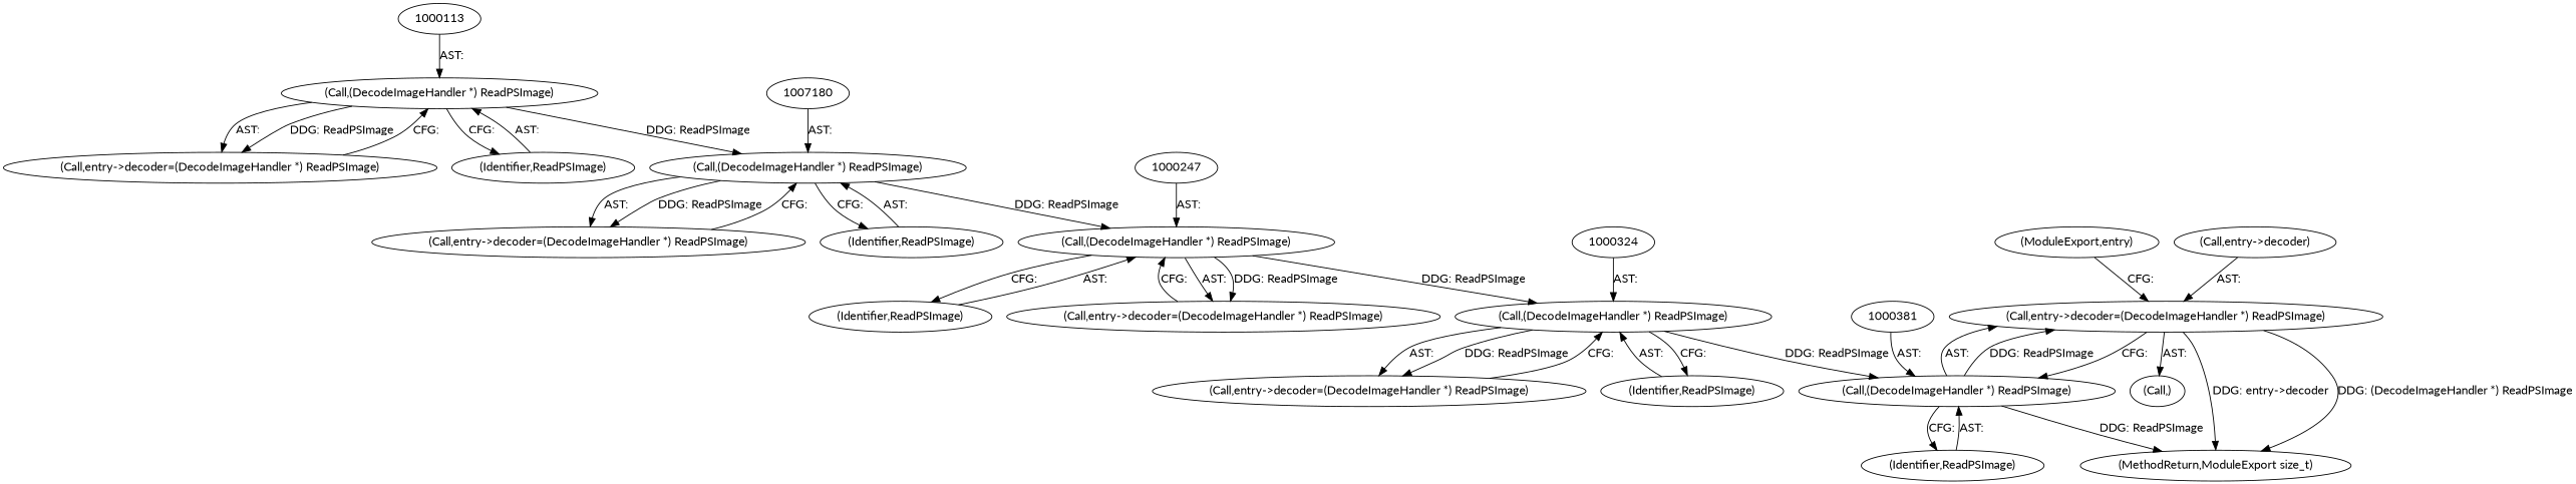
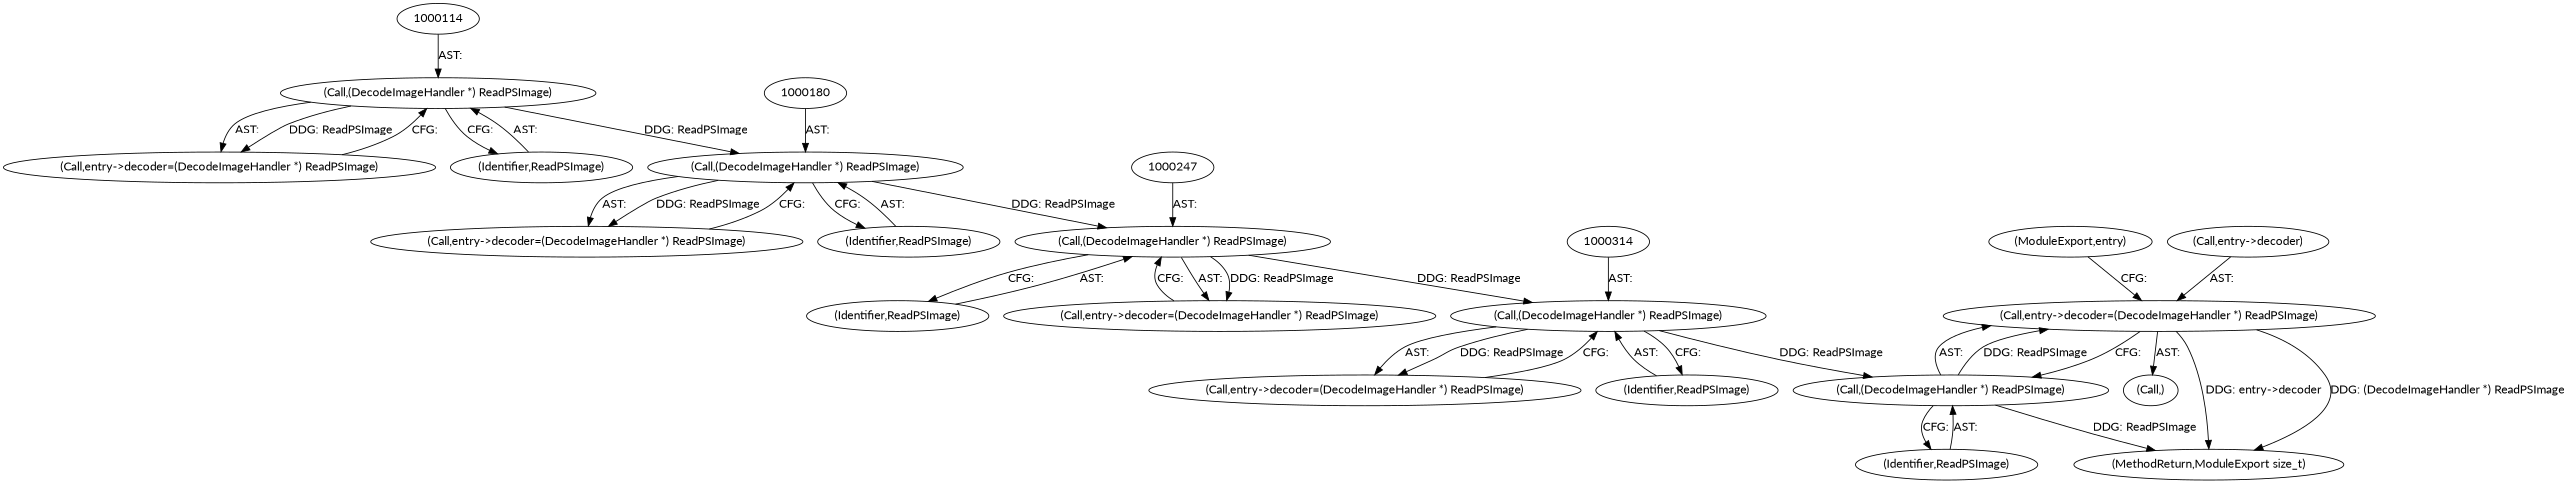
  digraph {
    fontname=Lato
    node [fontname=Lato]
    edge [fontname=Lato]
    n1 [label="(Call,entry->decoder=(DecodeImageHandler *) ReadPSImage)"]
    n2 [label="(Call,(DecodeImageHandler *) ReadPSImage)"]
    n3 [label="(Call,)"]
    n4 [label="(MethodReturn,ModuleExport size_t)"]
    n5 [label="(Identifier,ReadPSImage)"]
    n6 [label="(Call,(DecodeImageHandler *) ReadPSImage)"]
    n7 [label="(Identifier,ReadPSImage)"]
    n8 [label="(Call,entry->decoder=(DecodeImageHandler *) ReadPSImage)"]
    n9 [label="(Call,(DecodeImageHandler *) ReadPSImage)"]
    n10 [label="(Call,entry->decoder=(DecodeImageHandler *) ReadPSImage)"]
    n11 [label="(Identifier,ReadPSImage)"]
    n12 [label="(Call,(DecodeImageHandler *) ReadPSImage)"]
    n13 [label="(Call,entry->decoder=(DecodeImageHandler *) ReadPSImage)"]
    n14 [label="(Identifier,ReadPSImage)"]
    n15 [label="(Call,(DecodeImageHandler *) ReadPSImage)"]
    n16 [label="(Call,entry->decoder=(DecodeImageHandler *) ReadPSImage)"]
    n17 [label="(Identifier,ReadPSImage)"]
    n18 [label="(ModuleExport,entry)"]
    n19 [label="(Call,entry->decoder)"]
-   1000381
-   1000314 [label=1000324]
+   1000314
    1000247
-   1000180 [label=1007180]
-   1000113
+   1000180
+   1000113 [label=1000114]
    n1 -> n2 [label="CFG: "]
    n1 -> n3 [label="AST: "]
    n1 -> n4 [label="DDG: entry->decoder"]
    n1 -> n4 [label="DDG: (DecodeImageHandler *) ReadPSImage"]
    n2 -> n1 [label="AST: "]
    n2 -> n1 [label="DDG: ReadPSImage"]
    n2 -> n4 [label="DDG: ReadPSImage"]
    n2 -> n5 [label="CFG: "]
    n5 -> n2 [label="AST: "]
    n6 -> n2 [label="DDG: ReadPSImage"]
    n6 -> n7 [label="CFG: "]
    n6 -> n8 [label="AST: "]
    n6 -> n8 [label="DDG: ReadPSImage"]
    n7 -> n6 [label="AST: "]
    n8 -> n6 [label="CFG: "]
    n9 -> n6 [label="DDG: ReadPSImage"]
    n9 -> n10 [label="AST: "]
    n9 -> n10 [label="DDG: ReadPSImage"]
    n9 -> n11 [label="CFG: "]
    n10 -> n9 [label="CFG: "]
    n11 -> n9 [label="AST: "]
    n12 -> n9 [label="DDG: ReadPSImage"]
    n12 -> n13 [label="AST: "]
    n12 -> n13 [label="DDG: ReadPSImage"]
    n12 -> n14 [label="CFG: "]
    n13 -> n12 [label="CFG: "]
    n14 -> n12 [label="AST: "]
    n15 -> n12 [label="DDG: ReadPSImage"]
    n15 -> n16 [label="AST: "]
    n15 -> n16 [label="DDG: ReadPSImage"]
    n15 -> n17 [label="CFG: "]
    n16 -> n15 [label="CFG: "]
    n17 -> n15 [label="AST: "]
    n18 -> n1 [label="CFG: "]
    n19 -> n1 [label="AST: "]
-   1000381 -> n2 [label="AST: "]
    1000314 -> n6 [label="AST: "]
    1000247 -> n9 [label="AST: "]
    1000180 -> n12 [label="AST: "]
    1000113 -> n15 [label="AST: "]
  }
